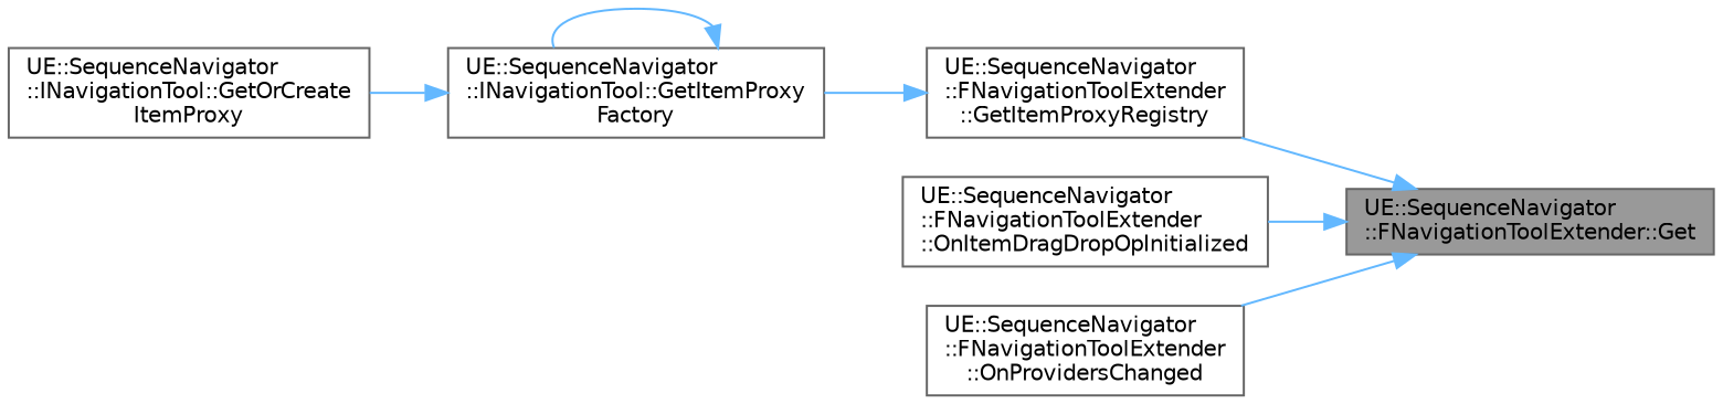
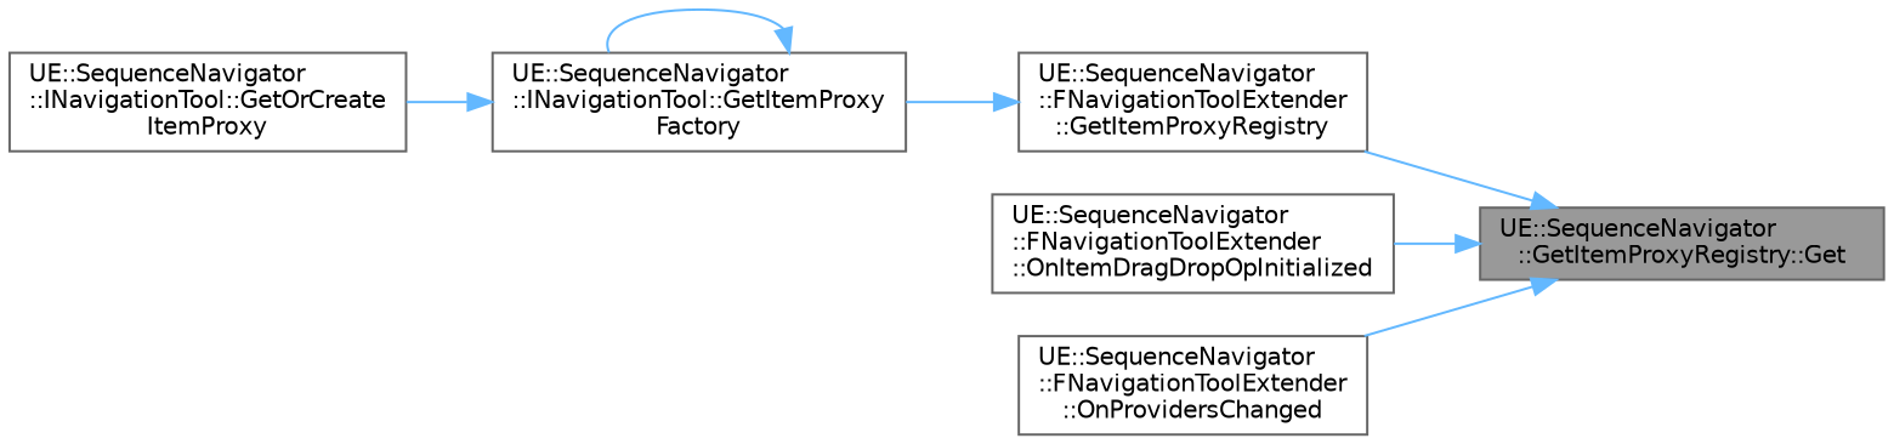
  digraph {
    rankdir=RL
    node [color=grey40 fillcolor=white fontname=Helvetica fontsize=10 shape=box style=filled]
    edge [color=steelblue1 dir=back fontname=Helvetica fontsize=10 labelfontname=Helvetica labelfontsize=10 style=solid]
-   n1 [color=gray40 fillcolor=grey60 fontcolor=black height=0.2 label="UE::SequenceNavigator\l::FNavigationToolExtender::Get" width=0.4]
+   n1 [color=gray40 fillcolor=grey60 fontcolor=black height=0.2 label="UE::SequenceNavigator\l::GetItemProxyRegistry::Get" width=0.4]
    n2 [height=0.2 label="UE::SequenceNavigator\l::FNavigationToolExtender\l::GetItemProxyRegistry" width=0.4]
    n3 [height=0.2 label="UE::SequenceNavigator\l::FNavigationToolExtender\l::OnItemDragDropOpInitialized" width=0.4]
    n4 [height=0.2 label="UE::SequenceNavigator\l::FNavigationToolExtender\l::OnProvidersChanged" width=0.4]
    n5 [height=0.2 label="UE::SequenceNavigator\l::INavigationTool::GetItemProxy\lFactory" width=0.4]
    n6 [height=0.2 label="UE::SequenceNavigator\l::INavigationTool::GetOrCreate\lItemProxy" width=0.4]
    n1 -> n2
    n1 -> n3
    n1 -> n4
    n2 -> n5
    n5 -> n5
    n5 -> n6
  }
